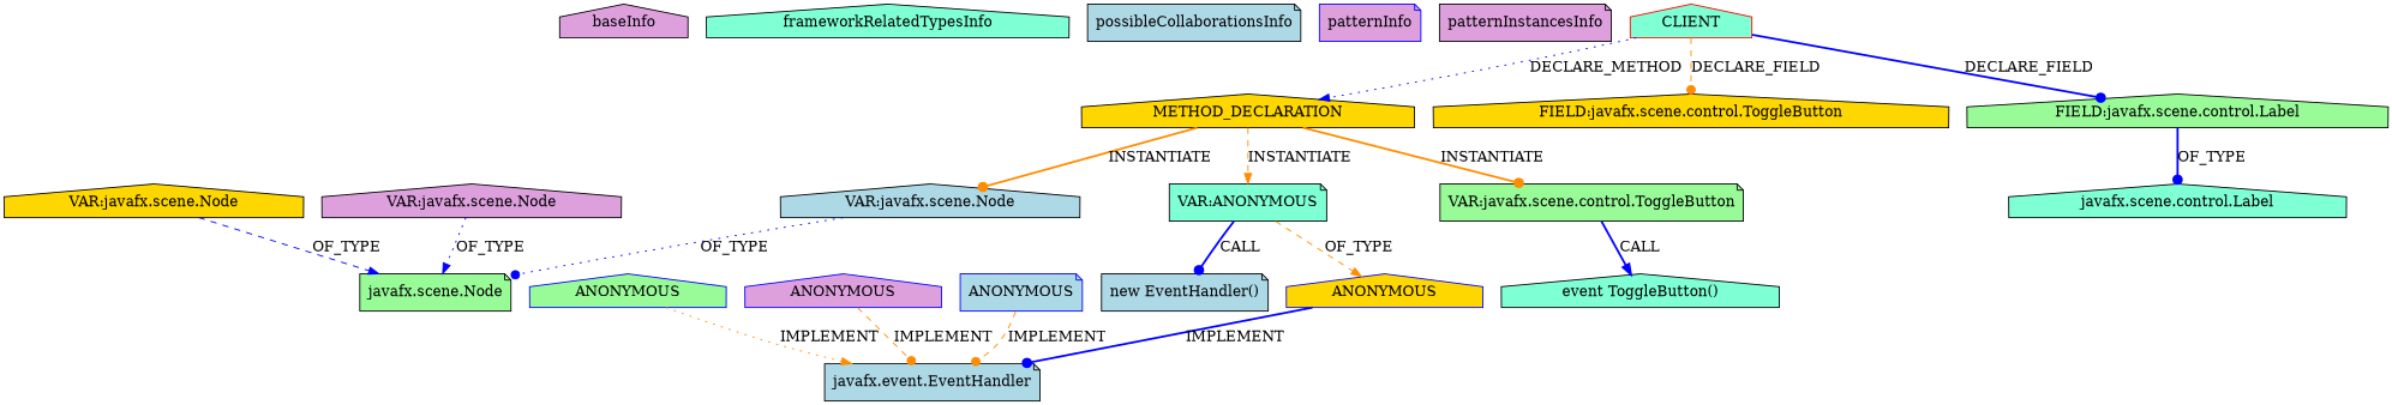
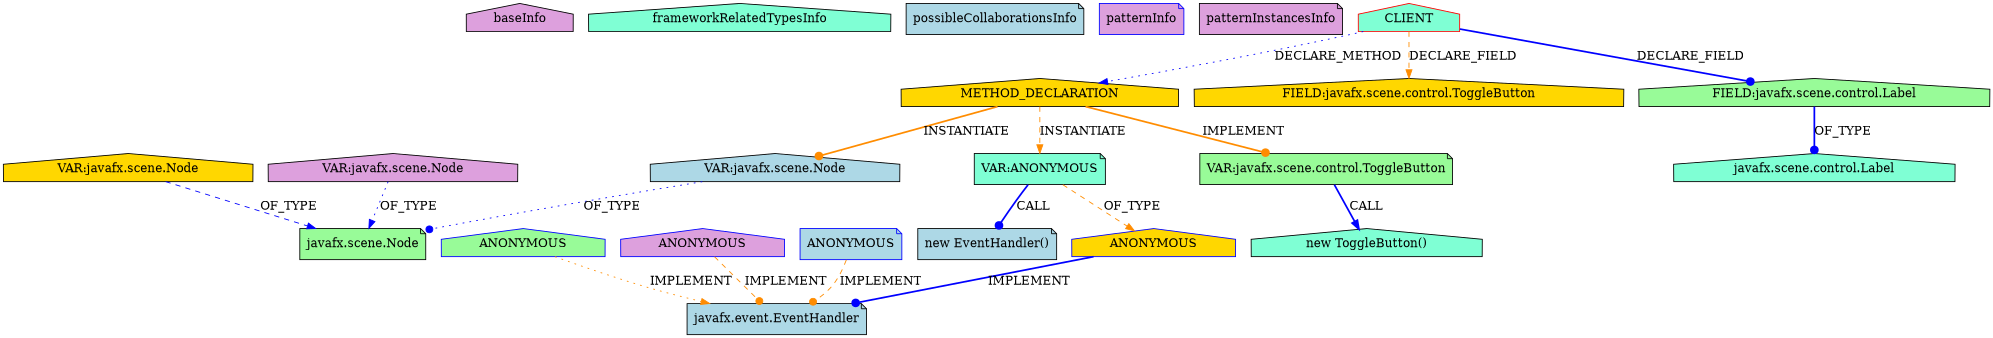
  digraph {
    node [fillcolor=plum shape=house style=filled isFrameworkType=false]
    edge [arrowhead=dot color=blue style=bold]
    baseInfo [category=pattern graphId=2306 isAnonymous=false possibleRelation=false isFrameworkType=""]
    frameworkRelatedTypesInfo [fillcolor=aquamarine isFrameworkType=""]
    possibleCollaborationsInfo [fillcolor=lightblue shape=note isFrameworkType=""]
    patternInfo [color=blue frequency=2.0 patternRootClient=0 shape=note isFrameworkType=""]
    patternInstancesInfo [0="joelburget-miftiwac~/joelburget-miftiwac/miftiwac-master/src/Dynamic_page.java~Dynamic_page~3333" 1="Alittlemurkling-alarm-clock~/Alittlemurkling-alarm-clock/alarm-clock-master/src/org/quux/alarmclock/AlarmCard.java~AlarmCard~130" shape=note isFrameworkType=""]
-   n6 [fillcolor=aquamarine label="event ToggleButton()" vertexType=CONSTRUCTOR_CALL]
+   n6 [fillcolor=aquamarine label="new ToggleButton()" vertexType=CONSTRUCTOR_CALL]
    n7 [fillcolor=palegreen label="VAR:javafx.scene.control.ToggleButton" shape=note vertexType=VARIABLE_EXPRESION]
    n8 [fillcolor=gold label=METHOD_DECLARATION vertexType=CLIENT_METHOD_DECLARATION]
    n9 [fillcolor=lightblue label="VAR:javafx.scene.Node" vertexType=VARIABLE_EXPRESION]
    n10 [fillcolor=aquamarine label="VAR:ANONYMOUS" shape=note vertexType=VARIABLE_EXPRESION]
    n11 [fillcolor=palegreen label="javafx.scene.Node" shape=note vertexType=FRAMEWORK_CLASS_TYPE]
    n12 [color=blue fillcolor=gold label=ANONYMOUS vertexType=REFERENCE_ANONYMOUS_DECLARATION]
    n13 [fillcolor=lightblue label="new EventHandler()" shape=note vertexType=CONSTRUCTOR_CALL]
    n14 [color=red fillcolor=aquamarine label=CLIENT vertexType=ROOT_CLIENT_CLASS_DECLARATION]
    n15 [fillcolor=gold label="FIELD:javafx.scene.control.ToggleButton" vertexType=FIELD_DECLARATION]
    n16 [fillcolor=palegreen label="FIELD:javafx.scene.control.Label" vertexType=FIELD_DECLARATION]
    n17 [fillcolor=aquamarine label="javafx.scene.control.Label" vertexType=FRAMEWORK_CLASS_TYPE]
    n18 [fillcolor=gold label="VAR:javafx.scene.Node" vertexType=VARIABLE_EXPRESION]
    n19 [label="VAR:javafx.scene.Node" vertexType=VARIABLE_EXPRESION]
    n20 [fillcolor=lightblue label="javafx.event.EventHandler" shape=note vertexType=FRAMEWORK_INTERFACE_TYPE]
    n21 [color=blue fillcolor=palegreen label=ANONYMOUS vertexType=REFERENCE_ANONYMOUS_DECLARATION]
    n22 [color=blue label=ANONYMOUS vertexType=REFERENCE_ANONYMOUS_DECLARATION]
    n23 [color=blue fillcolor=lightblue label=ANONYMOUS shape=note vertexType=REFERENCE_ANONYMOUS_DECLARATION]
    n7 -> n6 [arrowhead=normal label=CALL]
-   n8 -> n7 [color=darkorange label=INSTANTIATE]
+   n8 -> n7 [color=darkorange label=IMPLEMENT]
    n8 -> n9 [color=darkorange label=INSTANTIATE]
    n8 -> n10 [arrowhead=normal color=darkorange label=INSTANTIATE style=dashed]
    n9 -> n11 [label=OF_TYPE style=dotted]
    n10 -> n12 [arrowhead=normal color=darkorange label=OF_TYPE style=dashed]
    n10 -> n13 [label=CALL]
    n12 -> n20 [label=IMPLEMENT]
    n14 -> n8 [arrowhead=normal label=DECLARE_METHOD style=dotted]
-   n14 -> n15 [color=darkorange label=DECLARE_FIELD style=dashed]
+   n14 -> n15 [arrowhead=normal color=darkorange label=DECLARE_FIELD style=dashed]
    n14 -> n16 [label=DECLARE_FIELD]
    n16 -> n17 [label=OF_TYPE]
    n18 -> n11 [arrowhead=normal label=OF_TYPE style=dashed]
    n19 -> n11 [arrowhead=normal label=OF_TYPE style=dotted]
    n21 -> n20 [arrowhead=normal color=darkorange label=IMPLEMENT style=dotted]
    n22 -> n20 [color=darkorange label=IMPLEMENT style=dashed]
    n23 -> n20 [color=darkorange label=IMPLEMENT style=dashed]
  }
